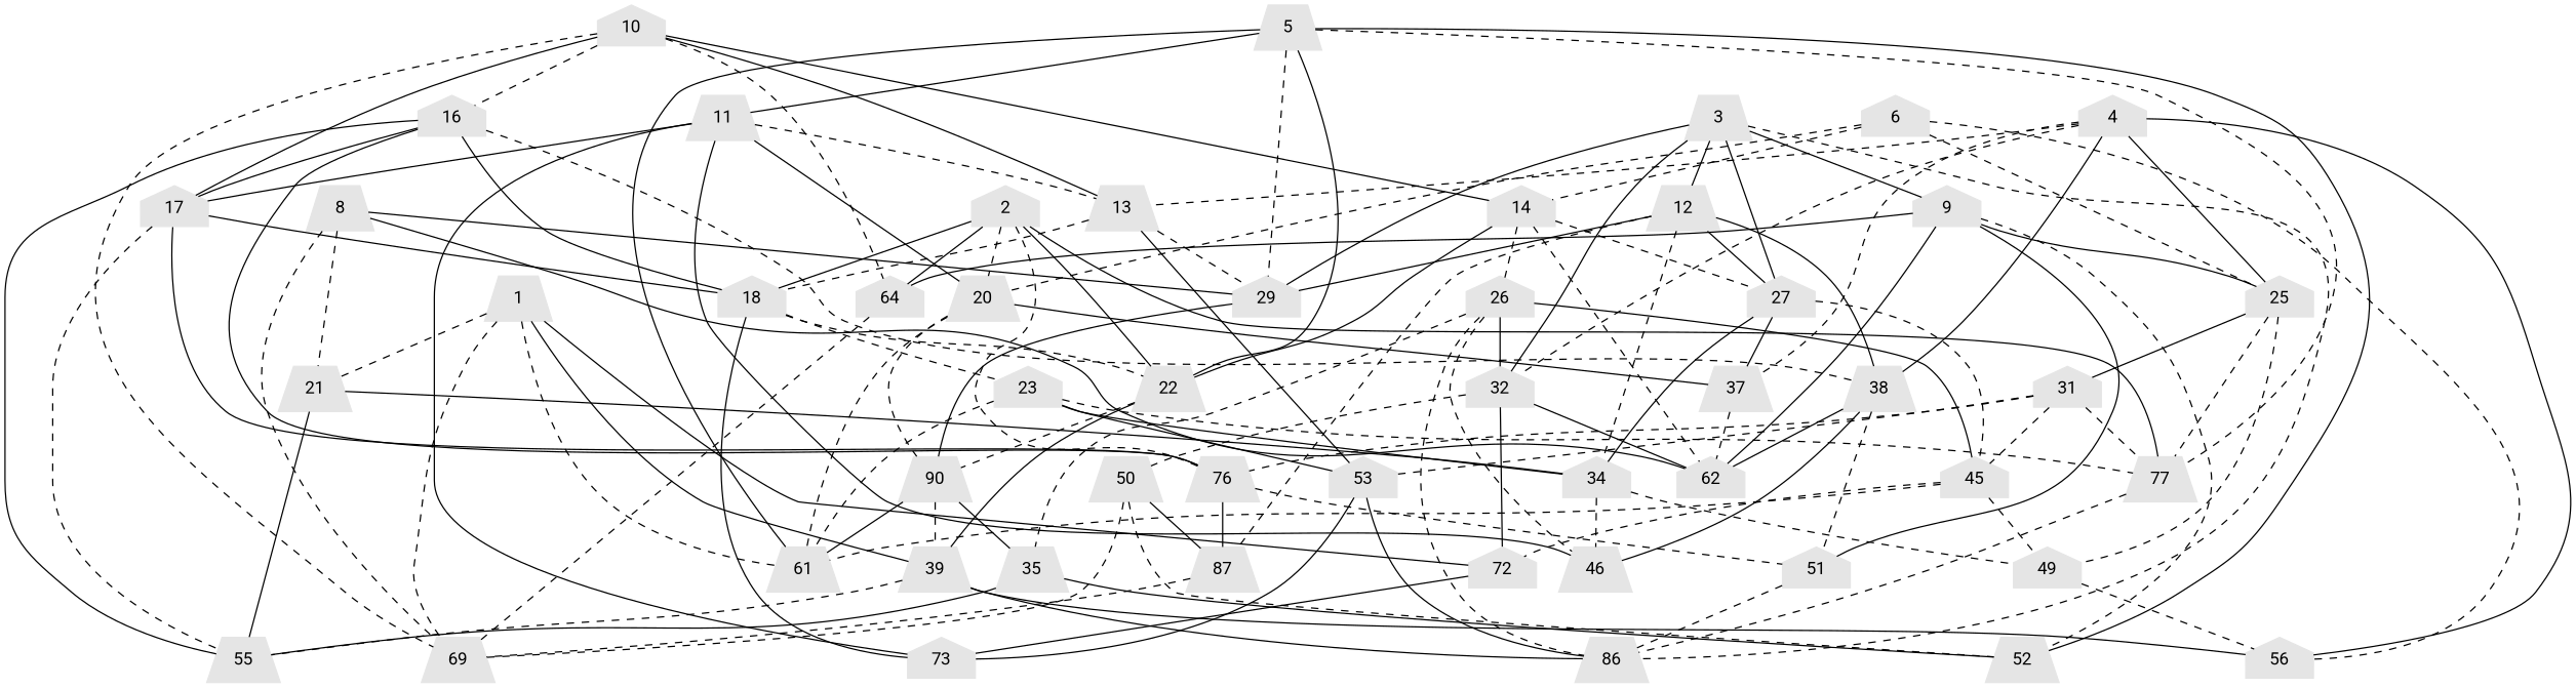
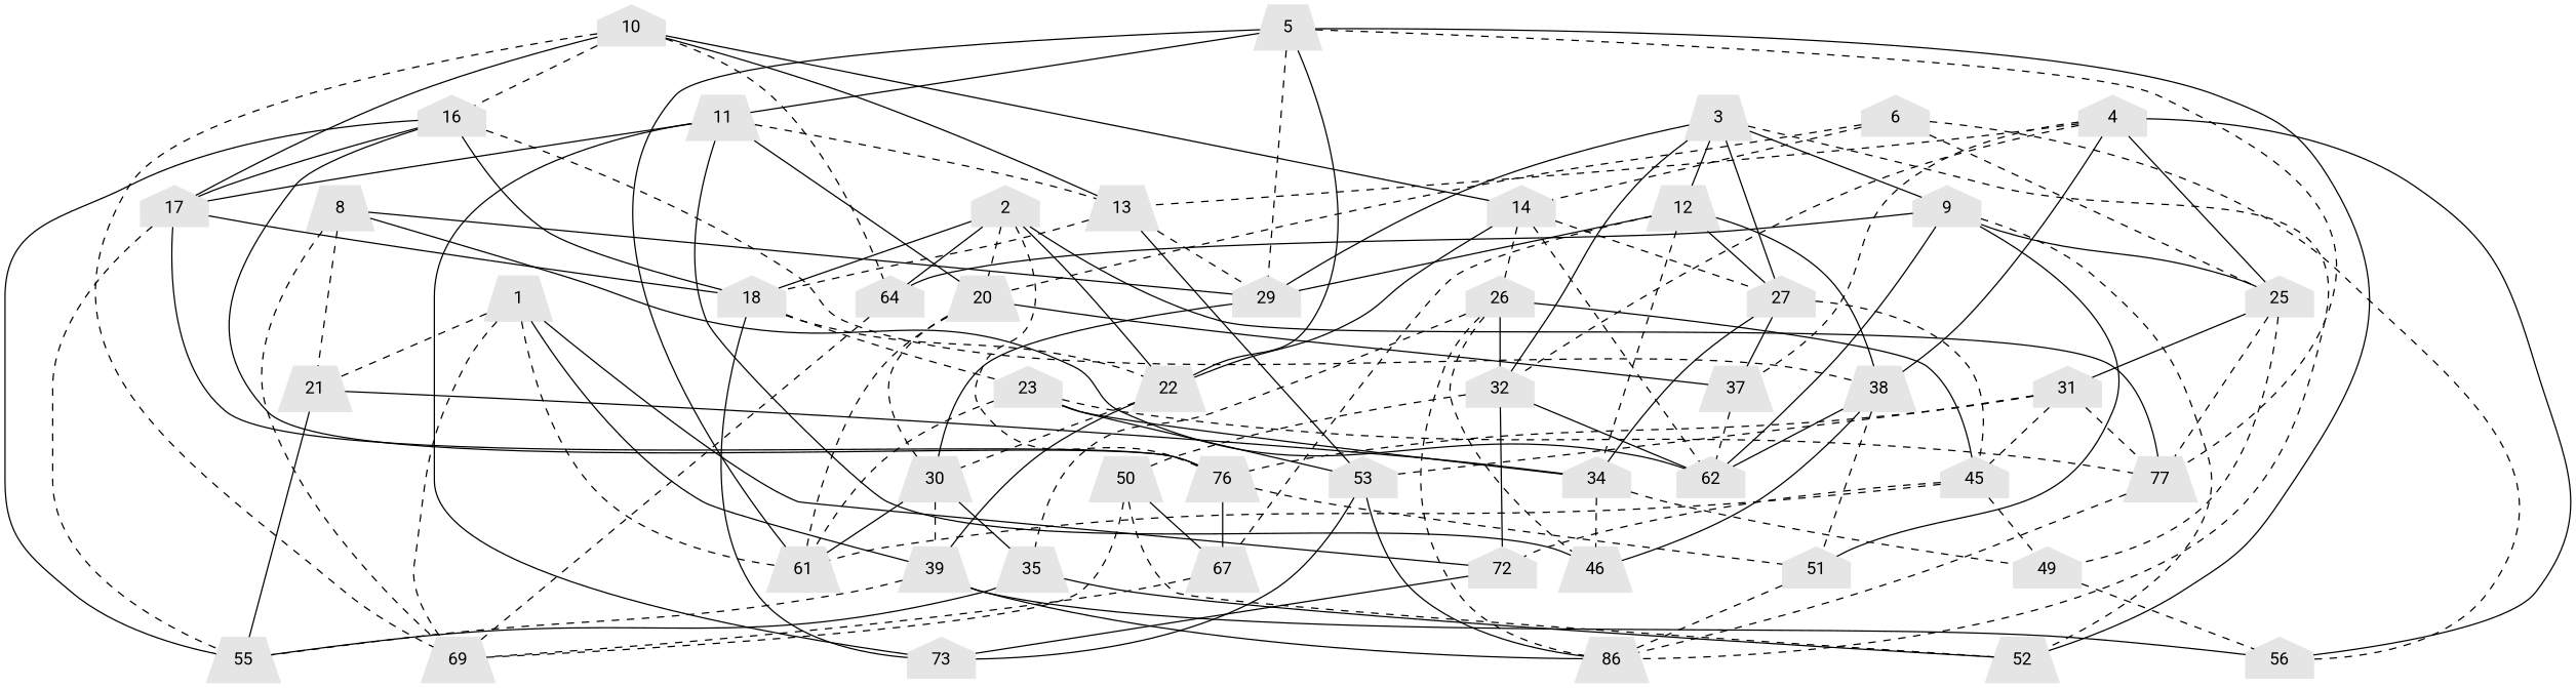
  graph {
    fontname=Roboto
    node [color=gray90 fontname=Roboto shape=house style=filled]
    edge [fontname=Roboto style=solid]
    1 [shape=trapezium super="+7"]
    21 [shape=trapezium]
    39 [shape=trapezium super="+75"]
    61 [shape=trapezium super="+65"]
    69 [shape=trapezium super="+76"]
    72
    34 [super="+63"]
    55 [shape=trapezium super="+60"]
    46 [shape=trapezium]
    49
    86 [shape=trapezium super="+87"]
    56
    73
    2 [super="+15"]
    18 [super="+74"]
    20 [shape=trapezium super="+57"]
    22 [shape=trapezium super="+66"]
    n18 [label=76 shape=trapezium super="+54"]
    64
    77 [shape=trapezium super="+84"]
    23 [super="+82"]
    37 [shape=trapezium]
-   30 [shape=trapezium super="+48" label=90]
+   30 [shape=trapezium super="+48"]
    51
-   67 [shape=trapezium label=87]
+   67 [shape=trapezium]
    3 [shape=trapezium super="+19"]
    9 [super="+42"]
    12 [shape=trapezium super="+83"]
    27 [super="+41"]
    29 [super="+78"]
    32 [super="+68"]
    25 [super="+80"]
    52 [shape=trapezium]
    62 [super="+81"]
    38 [shape=trapezium super="+70"]
    45 [super="+71"]
    50 [shape=trapezium]
    4 [super="+47"]
    13 [shape=trapezium super="+40"]
    53 [super="+79"]
    31 [super="+44"]
    5 [shape=trapezium super="+85"]
    11 [shape=trapezium super="+59"]
    17 [super="+43"]
    14 [super="+24"]
    26 [super="+33"]
    6
    8 [shape=trapezium]
    10 [super="+58"]
    16 [super="+28"]
    35 [shape=trapezium]
    1 -- 21 [style=dashed]
    1 -- 39
    1 -- 61 [style=dashed]
    1 -- 69 [style=dashed]
    1 -- 72
    21 -- 34
    21 -- 55 [weight=2]
    39 -- 55 [style=dashed]
    39 -- 86
    39 -- 56
    72 -- 73
    34 -- 46 [style=dashed]
    34 -- 49 [style=dashed]
    49 -- 56 [style=dashed]
    2 -- 18
    2 -- 20 [style=dashed]
    2 -- 22
    2 -- n18 [style=dashed]
    2 -- 64
    2 -- 77
    18 -- 73
    18 -- 22 [style=dashed]
    18 -- 23 [style=dashed]
    20 -- 61 [style=dashed]
    20 -- 37
    20 -- 30 [style=dashed]
    22 -- 39
    22 -- 30 [style=dashed]
    n18 -- 51 [style=dashed]
    n18 -- 67
    64 -- 69 [style=dashed]
    77 -- 86 [style=dashed]
    23 -- 61 [style=dashed]
    23 -- 34
    23 -- 77 [style=dashed]
    23 -- 53
    37 -- 62 [style=dashed]
    30 -- 39 [style=dashed]
    30 -- 61
    30 -- 35
    51 -- 86 [style=dashed]
    67 -- 69 [style=dashed]
    3 -- 86 [style=dashed]
    3 -- 9
    3 -- 12
    3 -- 27
    3 -- 29
    3 -- 32
    9 -- 64
    9 -- 51
    9 -- 25
    9 -- 52 [style=dashed]
    9 -- 62
    12 -- 34 [style=dashed]
    12 -- 67 [style=dashed]
    12 -- 27
    12 -- 29
    12 -- 38
    27 -- 34
    27 -- 37
    27 -- 45 [style=dashed]
    29 -- 30
    32 -- 72
    32 -- 62
    32 -- 50 [style=dashed]
    25 -- 49 [style=dashed]
    25 -- 77 [style=dashed]
    25 -- 31
    38 -- 46
    38 -- 51 [style=dashed]
    38 -- 62
    45 -- 61 [style=dashed]
    45 -- 72 [style=dashed]
    45 -- 49 [style=dashed]
    50 -- 69 [style=dashed]
    50 -- 67
    50 -- 52 [style=dashed]
    4 -- 56
    4 -- 37 [style=dashed]
    4 -- 32 [style=dashed]
    4 -- 25
    4 -- 38
    4 -- 13 [style=dashed]
    13 -- 18 [style=dashed]
    13 -- 29 [style=dashed]
    13 -- 53
    53 -- 86
    53 -- 73
    31 -- n18 [style=dashed]
    31 -- 77 [style=dashed]
    31 -- 45 [style=dashed]
    31 -- 53 [style=dashed weight=2]
    5 -- 61
    5 -- 22
    5 -- 77 [style=dashed]
    5 -- 29 [style=dashed]
    5 -- 52
    5 -- 11
    11 -- 46
    11 -- 73
    11 -- 20
    11 -- 13 [style=dashed]
    11 -- 17
    17 -- 55 [style=dashed]
    17 -- 18
    17 -- n18
    14 -- 22
    14 -- 27 [style=dashed]
    14 -- 62 [style=dashed]
    14 -- 26 [style=dashed]
    26 -- 46 [style=dashed]
    26 -- 86 [style=dashed]
    26 -- 32
    26 -- 45
    26 -- 35 [style=dashed]
    6 -- 56 [style=dashed]
    6 -- 20 [style=dashed]
    6 -- 25 [style=dashed]
    6 -- 14 [style=dashed]
    8 -- 21 [style=dashed]
    8 -- 69 [style=dashed]
    8 -- 29
    8 -- 62
    10 -- 69 [style=dashed]
    10 -- 64 [style=dashed]
    10 -- 13
    10 -- 17
    10 -- 14
    10 -- 16 [style=dashed]
    16 -- 55
    16 -- 18
    16 -- n18
    16 -- 38 [style=dashed]
    16 -- 17
    35 -- 55
    35 -- 52
  }
